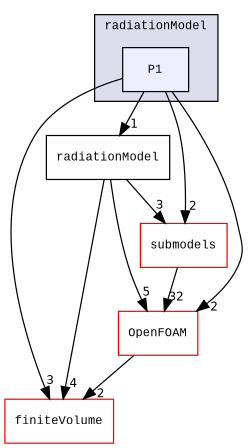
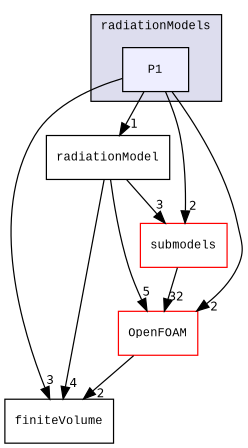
  digraph {
    compound=true
    fontname="Liberation Mono"
    node [fontname="Liberation Mono" fontsize=10 shape=box color=red]
    edge [fontname="Liberation Mono" headlabel=2 labeldistance=1.5 labelfontname=Helvetica labelfontsize=10]
    n1 [fillcolor="#eeeeff" label=P1 pencolor=black style=filled color=""]
-   n2 [label=finiteVolume]
+   n2 [color=black label=finiteVolume]
    n3 [label=radiationModel color=""]
    n4 [label=submodels]
    n5 [label=OpenFOAM]
    subgraph cluster_1 {
      bgcolor="#ddddee"
      fontsize=10
-     label=radiationModel
+     label=radiationModels
      pencolor=black
      n1
    }
    n1 -> n2 [headlabel=3]
    n1 -> n3 [headlabel=1]
    n1 -> n4
    n1 -> n5
    n3 -> n2 [headlabel=4]
    n3 -> n4 [headlabel=3]
    n3 -> n5 [headlabel=5]
    n4 -> n5 [headlabel=32]
    n5 -> n2
  }
